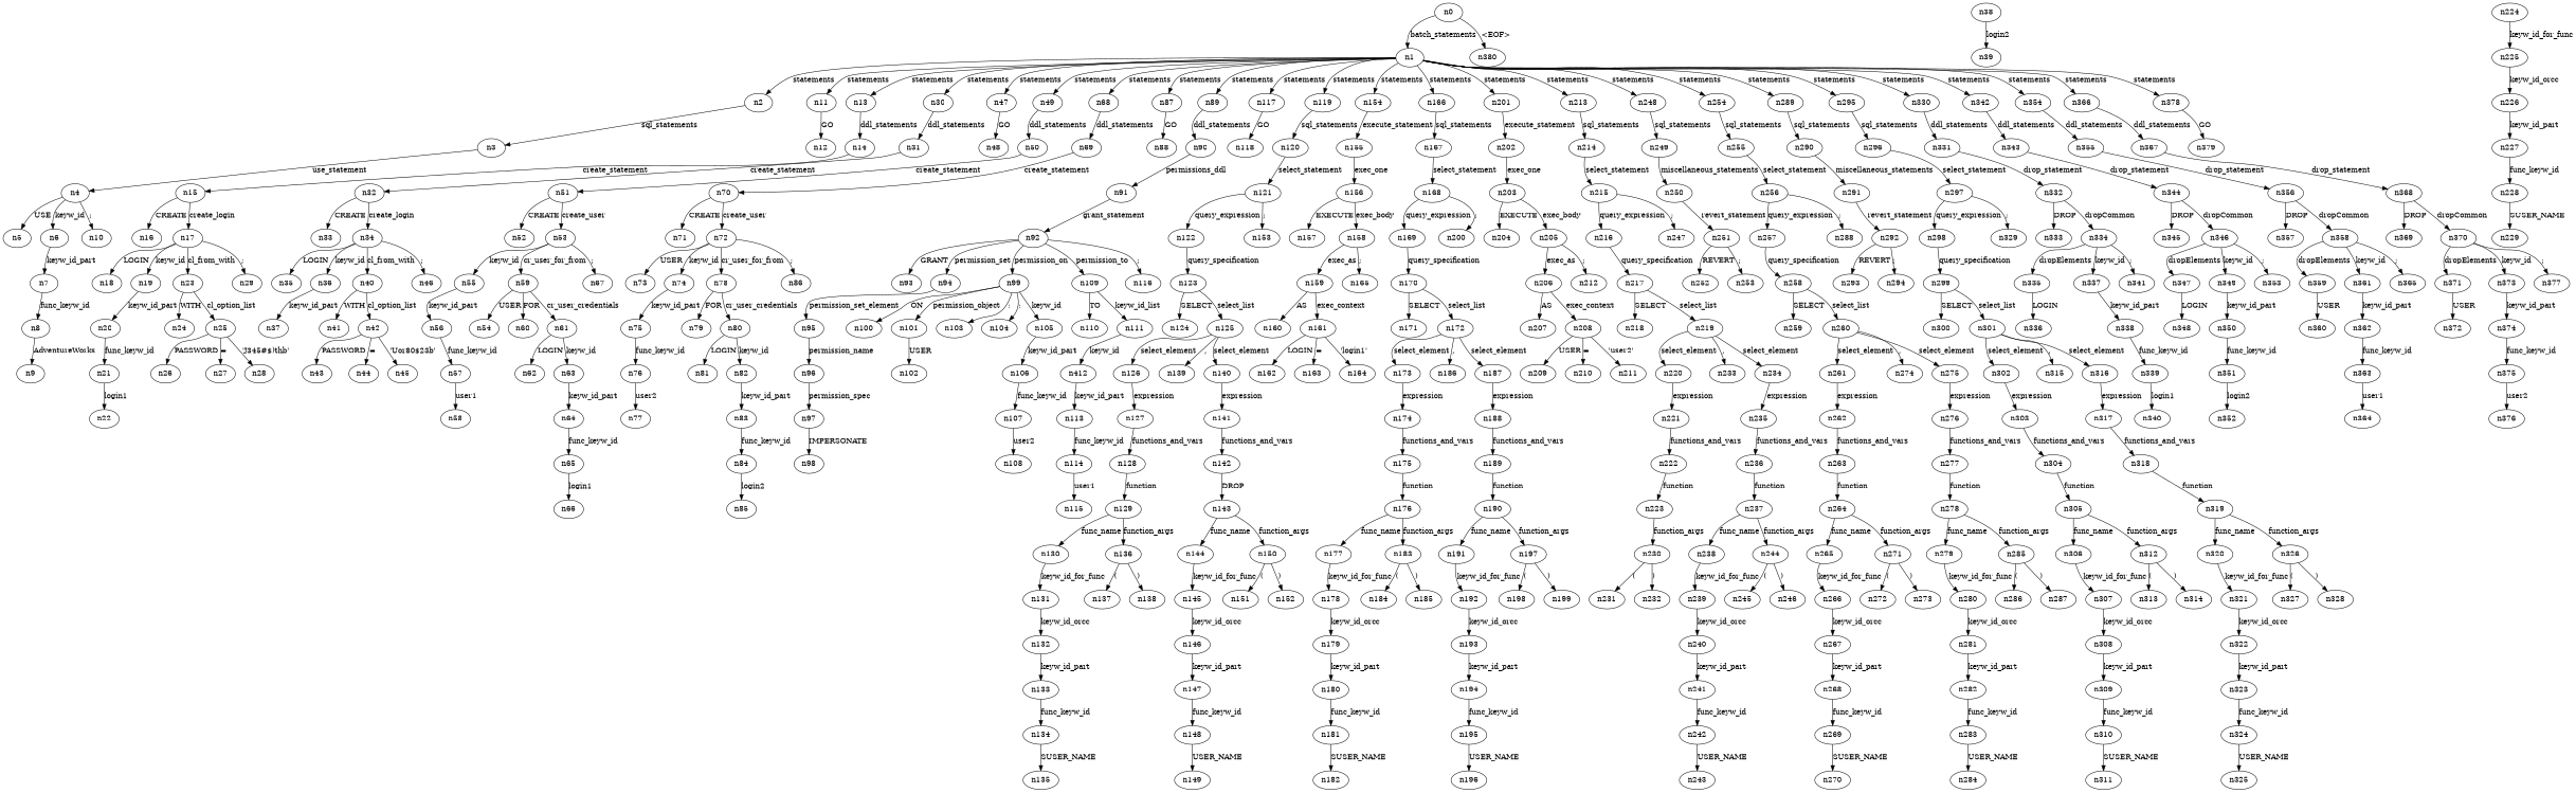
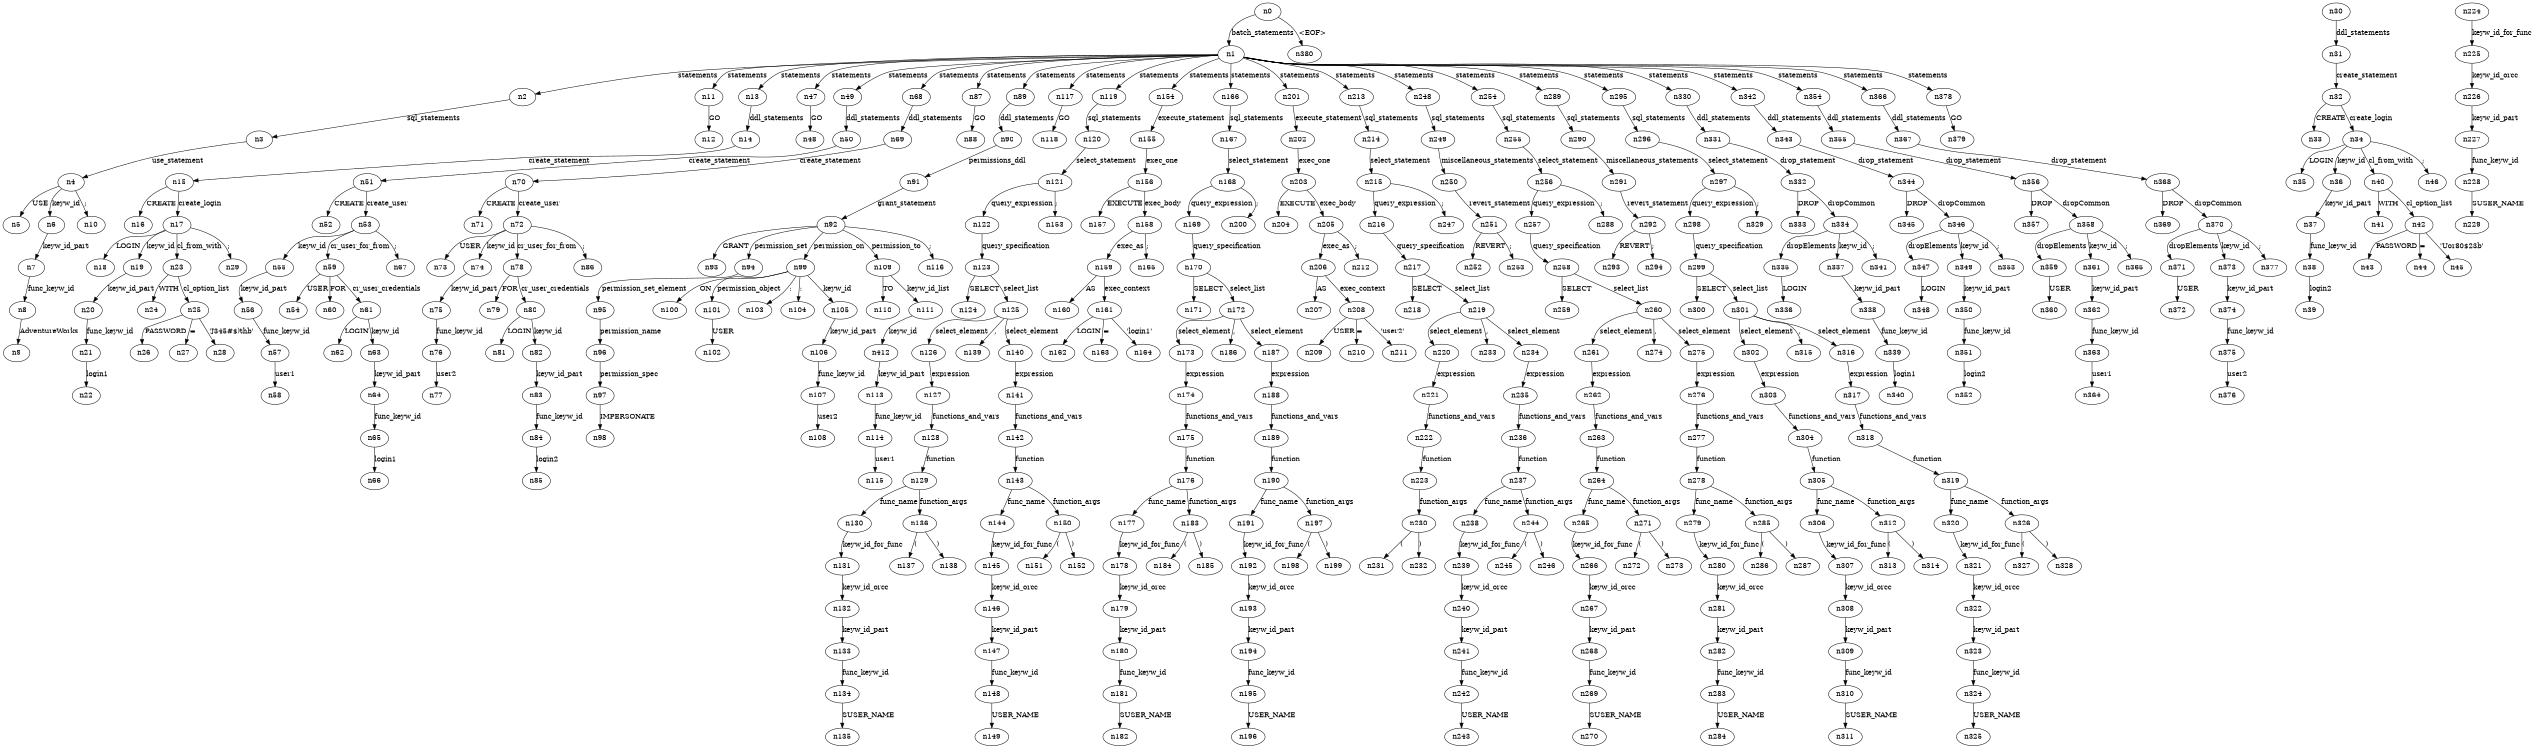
  digraph {
    n0
    n1
    n380
    n2
    n11
    n13
    n30
    n47
    n49
    n68
    n87
    n89
    n117
    n119
    n154
    n166
    n201
    n213
    n248
    n254
    n289
    n295
    n330
    n342
    n354
    n366
    n378
    n3
    n12
    n14
    n31
    n48
    n50
    n69
    n88
    n90
    n118
    n120
    n155
    n167
    n202
    n214
    n249
    n255
    n290
    n296
    n331
    n343
    n355
    n367
    n379
    n4
    n5
    n6
    n10
    n7
    n8
    n9
    n15
    n16
    n17
    n18
    n19
    n23
    n29
    n20
    n24
    n25
    n21
    n22
    n26
    n27
    n28
    n32
    n33
    n34
    n35
    n36
    n40
    n46
    n37
    n41
    n42
    n38
    n39
    n43
    n44
    n45
    n51
    n52
    n53
    n55
    n59
    n67
    n56
    n54
    n60
    n61
    n57
    n58
    n62
    n63
    n64
    n65
    n66
    n70
    n71
    n72
    n73
    n74
    n78
    n86
    n75
    n79
    n80
    n76
    n77
    n81
    n82
    n83
    n84
    n85
    n91
    n92
    n93
    n94
    n99
    n109
    n116
    n95
    n100
    n101
    n103
    n104
    n105
    n110
    n111
    n96
    n97
    n98
    n102
    n106
    n107
    n108
    n112 [label=n412]
    n113
    n114
    n115
    n121
    n122
    n153
    n123
    n124
    n125
    n126
    n139
    n140
    n127
    n141
    n128
    n129
    n130
    n136
    n131
    n137
    n138
    n132
    n133
    n134
    n135
    n142
    n143
    n144
    n150
    n145
    n151
    n152
    n146
    n147
    n148
    n149
    n156
    n157
    n158
    n159
    n165
    n160
    n161
    n162
    n163
    n164
    n168
    n169
    n200
    n170
    n171
    n172
    n173
    n186
    n187
    n174
    n188
    n175
    n176
    n177
    n183
    n178
    n184
    n185
    n179
    n180
    n181
    n182
    n189
    n190
    n191
    n197
    n192
    n198
    n199
    n193
    n194
    n195
    n196
    n203
    n204
    n205
    n206
    n212
    n207
    n208
    n209
    n210
    n211
    n215
    n216
    n247
    n217
    n218
    n219
    n220
    n233
    n234
    n221
    n235
    n222
    n223
    n230
    n224
    n225
    n231
    n232
    n226
    n227
    n228
    n229
    n236
    n237
    n238
    n244
    n239
    n245
    n246
    n240
    n241
    n242
    n243
    n250
    n251
    n252
    n253
    n256
    n257
    n288
    n258
    n259
    n260
    n261
    n274
    n275
    n262
    n276
    n263
    n264
    n265
    n271
    n266
    n272
    n273
    n267
    n268
    n269
    n270
    n277
    n278
    n279
    n285
    n280
    n286
    n287
    n281
    n282
    n283
    n284
    n291
    n292
    n293
    n294
    n297
    n298
    n329
    n299
    n300
    n301
    n302
    n315
    n316
    n303
    n317
    n304
    n305
    n306
    n312
    n307
    n313
    n314
    n308
    n309
    n310
    n311
    n318
    n319
    n320
    n326
    n321
    n327
    n328
    n322
    n323
    n324
    n325
    n332
    n333
    n334
    n335
    n337
    n341
    n336
    n338
    n339
    n340
    n344
    n345
    n346
    n347
    n349
    n353
    n348
    n350
    n351
    n352
    n356
    n357
    n358
    n359
    n361
    n365
    n360
    n362
    n363
    n364
    n368
    n369
    n370
    n371
    n373
    n377
    n372
    n374
    n375
    n376
    n0 -> n1 [label=batch_statements]
    n0 -> n380 [label="<EOF>"]
    n1 -> n2 [label=statements]
    n1 -> n11 [label=statements]
    n1 -> n13 [label=statements]
-   n1 -> n30 [label=statements]
    n1 -> n47 [label=statements]
    n1 -> n49 [label=statements]
    n1 -> n68 [label=statements]
    n1 -> n87 [label=statements]
    n1 -> n89 [label=statements]
    n1 -> n117 [label=statements]
    n1 -> n119 [label=statements]
    n1 -> n154 [label=statements]
    n1 -> n166 [label=statements]
    n1 -> n201 [label=statements]
    n1 -> n213 [label=statements]
    n1 -> n248 [label=statements]
    n1 -> n254 [label=statements]
    n1 -> n289 [label=statements]
    n1 -> n295 [label=statements]
    n1 -> n330 [label=statements]
    n1 -> n342 [label=statements]
    n1 -> n354 [label=statements]
    n1 -> n366 [label=statements]
    n1 -> n378 [label=statements]
    n2 -> n3 [label=sql_statements]
    n11 -> n12 [label=GO]
    n13 -> n14 [label=ddl_statements]
    n30 -> n31 [label=ddl_statements]
    n47 -> n48 [label=GO]
    n49 -> n50 [label=ddl_statements]
    n68 -> n69 [label=ddl_statements]
    n87 -> n88 [label=GO]
    n89 -> n90 [label=ddl_statements]
    n117 -> n118 [label=GO]
    n119 -> n120 [label=sql_statements]
    n154 -> n155 [label=execute_statement]
    n166 -> n167 [label=sql_statements]
    n201 -> n202 [label=execute_statement]
    n213 -> n214 [label=sql_statements]
    n248 -> n249 [label=sql_statements]
    n254 -> n255 [label=sql_statements]
    n289 -> n290 [label=sql_statements]
    n295 -> n296 [label=sql_statements]
    n330 -> n331 [label=ddl_statements]
    n342 -> n343 [label=ddl_statements]
    n354 -> n355 [label=ddl_statements]
    n366 -> n367 [label=ddl_statements]
    n378 -> n379 [label=GO]
    n3 -> n4 [label=use_statement]
    n14 -> n15 [label=create_statement]
    n31 -> n32 [label=create_statement]
    n50 -> n51 [label=create_statement]
    n69 -> n70 [label=create_statement]
    n90 -> n91 [label=permissions_ddl]
    n120 -> n121 [label=select_statement]
    n155 -> n156 [label=exec_one]
    n167 -> n168 [label=select_statement]
    n202 -> n203 [label=exec_one]
    n214 -> n215 [label=select_statement]
    n249 -> n250 [label=miscellaneous_statements]
    n255 -> n256 [label=select_statement]
    n290 -> n291 [label=miscellaneous_statements]
    n296 -> n297 [label=select_statement]
    n331 -> n332 [label=drop_statement]
    n343 -> n344 [label=drop_statement]
    n355 -> n356 [label=drop_statement]
    n367 -> n368 [label=drop_statement]
    n4 -> n5 [label=USE]
    n4 -> n6 [label=keyw_id]
    n4 -> n10 [label=";"]
    n6 -> n7 [label=keyw_id_part]
    n7 -> n8 [label=func_keyw_id]
    n8 -> n9 [label=AdventureWorks]
    n15 -> n16 [label=CREATE]
    n15 -> n17 [label=create_login]
    n17 -> n18 [label=LOGIN]
    n17 -> n19 [label=keyw_id]
    n17 -> n23 [label=cl_from_with]
    n17 -> n29 [label=";"]
    n19 -> n20 [label=keyw_id_part]
    n23 -> n24 [label=WITH]
    n23 -> n25 [label=cl_option_list]
    n20 -> n21 [label=func_keyw_id]
    n25 -> n26 [label=PASSWORD]
    n25 -> n27 [label="="]
    n25 -> n28 [label="'J345#$)thb'"]
    n21 -> n22 [label=login1]
    n32 -> n33 [label=CREATE]
    n32 -> n34 [label=create_login]
    n34 -> n35 [label=LOGIN]
    n34 -> n36 [label=keyw_id]
    n34 -> n40 [label=cl_from_with]
    n34 -> n46 [label=";"]
    n36 -> n37 [label=keyw_id_part]
    n40 -> n41 [label=WITH]
    n40 -> n42 [label=cl_option_list]
+   n37 -> n38 [label=func_keyw_id]
    n42 -> n43 [label=PASSWORD]
    n42 -> n44 [label="="]
    n42 -> n45 [label="'Uor80$23b'"]
    n38 -> n39 [label=login2]
    n51 -> n52 [label=CREATE]
    n51 -> n53 [label=create_user]
    n53 -> n55 [label=keyw_id]
    n53 -> n59 [label=cr_user_for_from]
    n53 -> n67 [label=";"]
    n55 -> n56 [label=keyw_id_part]
    n59 -> n54 [label=USER]
    n59 -> n60 [label=FOR]
    n59 -> n61 [label=cr_user_credentials]
    n56 -> n57 [label=func_keyw_id]
    n61 -> n62 [label=LOGIN]
    n61 -> n63 [label=keyw_id]
    n57 -> n58 [label=user1]
    n63 -> n64 [label=keyw_id_part]
    n64 -> n65 [label=func_keyw_id]
    n65 -> n66 [label=login1]
    n70 -> n71 [label=CREATE]
    n70 -> n72 [label=create_user]
    n72 -> n73 [label=USER]
    n72 -> n74 [label=keyw_id]
    n72 -> n78 [label=cr_user_for_from]
    n72 -> n86 [label=";"]
    n74 -> n75 [label=keyw_id_part]
    n78 -> n79 [label=FOR]
    n78 -> n80 [label=cr_user_credentials]
    n75 -> n76 [label=func_keyw_id]
    n80 -> n81 [label=LOGIN]
    n80 -> n82 [label=keyw_id]
    n76 -> n77 [label=user2]
    n82 -> n83 [label=keyw_id_part]
    n83 -> n84 [label=func_keyw_id]
    n84 -> n85 [label=login2]
    n91 -> n92 [label=grant_statement]
    n92 -> n93 [label=GRANT]
    n92 -> n94 [label=permission_set]
    n92 -> n99 [label=permission_on]
    n92 -> n109 [label=permission_to]
    n92 -> n116 [label=";"]
    n94 -> n95 [label=permission_set_element]
    n99 -> n100 [label=ON]
    n99 -> n101 [label=permission_object]
    n99 -> n103 [label=":"]
    n99 -> n104 [label=":"]
    n99 -> n105 [label=keyw_id]
    n109 -> n110 [label=TO]
    n109 -> n111 [label=keyw_id_list]
    n95 -> n96 [label=permission_name]
    n101 -> n102 [label=USER]
    n105 -> n106 [label=keyw_id_part]
    n111 -> n112 [label=keyw_id]
    n96 -> n97 [label=permission_spec]
    n97 -> n98 [label=IMPERSONATE]
    n106 -> n107 [label=func_keyw_id]
    n107 -> n108 [label=user2]
    n112 -> n113 [label=keyw_id_part]
    n113 -> n114 [label=func_keyw_id]
    n114 -> n115 [label=user1]
    n121 -> n122 [label=query_expression]
    n121 -> n153 [label=";"]
    n122 -> n123 [label=query_specification]
    n123 -> n124 [label=SELECT]
    n123 -> n125 [label=select_list]
    n125 -> n126 [label=select_element]
    n125 -> n139 [label=","]
    n125 -> n140 [label=select_element]
    n126 -> n127 [label=expression]
    n140 -> n141 [label=expression]
    n127 -> n128 [label=functions_and_vars]
    n141 -> n142 [label=functions_and_vars]
    n128 -> n129 [label=function]
    n129 -> n130 [label=func_name]
    n129 -> n136 [label=function_args]
    n130 -> n131 [label=keyw_id_for_func]
    n136 -> n137 [label="("]
    n136 -> n138 [label=")"]
    n131 -> n132 [label=keyw_id_orcc]
    n132 -> n133 [label=keyw_id_part]
    n133 -> n134 [label=func_keyw_id]
    n134 -> n135 [label=SUSER_NAME]
-   n142 -> n143 [label=DROP]
+   n142 -> n143 [label=function]
    n143 -> n144 [label=func_name]
    n143 -> n150 [label=function_args]
    n144 -> n145 [label=keyw_id_for_func]
    n150 -> n151 [label="("]
    n150 -> n152 [label=")"]
    n145 -> n146 [label=keyw_id_orcc]
    n146 -> n147 [label=keyw_id_part]
    n147 -> n148 [label=func_keyw_id]
    n148 -> n149 [label=USER_NAME]
    n156 -> n157 [label=EXECUTE]
    n156 -> n158 [label=exec_body]
    n158 -> n159 [label=exec_as]
    n158 -> n165 [label=";"]
    n159 -> n160 [label=AS]
    n159 -> n161 [label=exec_context]
    n161 -> n162 [label=LOGIN]
    n161 -> n163 [label="="]
    n161 -> n164 [label="'login1'"]
    n168 -> n169 [label=query_expression]
    n168 -> n200 [label=";"]
    n169 -> n170 [label=query_specification]
    n170 -> n171 [label=SELECT]
    n170 -> n172 [label=select_list]
    n172 -> n173 [label=select_element]
    n172 -> n186 [label=","]
    n172 -> n187 [label=select_element]
    n173 -> n174 [label=expression]
    n187 -> n188 [label=expression]
    n174 -> n175 [label=functions_and_vars]
    n188 -> n189 [label=functions_and_vars]
    n175 -> n176 [label=function]
    n176 -> n177 [label=func_name]
    n176 -> n183 [label=function_args]
    n177 -> n178 [label=keyw_id_for_func]
    n183 -> n184 [label="("]
    n183 -> n185 [label=")"]
    n178 -> n179 [label=keyw_id_orcc]
    n179 -> n180 [label=keyw_id_part]
    n180 -> n181 [label=func_keyw_id]
    n181 -> n182 [label=SUSER_NAME]
    n189 -> n190 [label=function]
    n190 -> n191 [label=func_name]
    n190 -> n197 [label=function_args]
    n191 -> n192 [label=keyw_id_for_func]
    n197 -> n198 [label="("]
    n197 -> n199 [label=")"]
    n192 -> n193 [label=keyw_id_orcc]
    n193 -> n194 [label=keyw_id_part]
    n194 -> n195 [label=func_keyw_id]
    n195 -> n196 [label=USER_NAME]
    n203 -> n204 [label=EXECUTE]
    n203 -> n205 [label=exec_body]
    n205 -> n206 [label=exec_as]
    n205 -> n212 [label=";"]
    n206 -> n207 [label=AS]
    n206 -> n208 [label=exec_context]
    n208 -> n209 [label=USER]
    n208 -> n210 [label="="]
    n208 -> n211 [label="'user2'"]
    n215 -> n216 [label=query_expression]
    n215 -> n247 [label=";"]
    n216 -> n217 [label=query_specification]
    n217 -> n218 [label=SELECT]
    n217 -> n219 [label=select_list]
    n219 -> n220 [label=select_element]
    n219 -> n233 [label=","]
    n219 -> n234 [label=select_element]
    n220 -> n221 [label=expression]
    n234 -> n235 [label=expression]
    n221 -> n222 [label=functions_and_vars]
    n235 -> n236 [label=functions_and_vars]
    n222 -> n223 [label=function]
    n223 -> n230 [label=function_args]
    n230 -> n231 [label="("]
    n230 -> n232 [label=")"]
    n224 -> n225 [label=keyw_id_for_func]
    n225 -> n226 [label=keyw_id_orcc]
    n226 -> n227 [label=keyw_id_part]
    n227 -> n228 [label=func_keyw_id]
    n228 -> n229 [label=SUSER_NAME]
    n236 -> n237 [label=function]
    n237 -> n238 [label=func_name]
    n237 -> n244 [label=function_args]
    n238 -> n239 [label=keyw_id_for_func]
    n244 -> n245 [label="("]
    n244 -> n246 [label=")"]
    n239 -> n240 [label=keyw_id_orcc]
    n240 -> n241 [label=keyw_id_part]
    n241 -> n242 [label=func_keyw_id]
    n242 -> n243 [label=USER_NAME]
    n250 -> n251 [label=revert_statement]
    n251 -> n252 [label=REVERT]
    n251 -> n253 [label=";"]
    n256 -> n257 [label=query_expression]
    n256 -> n288 [label=";"]
    n257 -> n258 [label=query_specification]
    n258 -> n259 [label=SELECT]
    n258 -> n260 [label=select_list]
    n260 -> n261 [label=select_element]
    n260 -> n274 [label=","]
    n260 -> n275 [label=select_element]
    n261 -> n262 [label=expression]
    n275 -> n276 [label=expression]
    n262 -> n263 [label=functions_and_vars]
    n276 -> n277 [label=functions_and_vars]
    n263 -> n264 [label=function]
    n264 -> n265 [label=func_name]
    n264 -> n271 [label=function_args]
    n265 -> n266 [label=keyw_id_for_func]
    n271 -> n272 [label="("]
    n271 -> n273 [label=")"]
    n266 -> n267 [label=keyw_id_orcc]
    n267 -> n268 [label=keyw_id_part]
    n268 -> n269 [label=func_keyw_id]
    n269 -> n270 [label=SUSER_NAME]
    n277 -> n278 [label=function]
    n278 -> n279 [label=func_name]
    n278 -> n285 [label=function_args]
    n279 -> n280 [label=keyw_id_for_func]
    n285 -> n286 [label="("]
    n285 -> n287 [label=")"]
    n280 -> n281 [label=keyw_id_orcc]
    n281 -> n282 [label=keyw_id_part]
    n282 -> n283 [label=func_keyw_id]
    n283 -> n284 [label=USER_NAME]
    n291 -> n292 [label=revert_statement]
    n292 -> n293 [label=REVERT]
    n292 -> n294 [label=";"]
    n297 -> n298 [label=query_expression]
    n297 -> n329 [label=";"]
    n298 -> n299 [label=query_specification]
    n299 -> n300 [label=SELECT]
    n299 -> n301 [label=select_list]
    n301 -> n302 [label=select_element]
    n301 -> n315 [label=","]
    n301 -> n316 [label=select_element]
    n302 -> n303 [label=expression]
    n316 -> n317 [label=expression]
    n303 -> n304 [label=functions_and_vars]
    n317 -> n318 [label=functions_and_vars]
    n304 -> n305 [label=function]
    n305 -> n306 [label=func_name]
    n305 -> n312 [label=function_args]
    n306 -> n307 [label=keyw_id_for_func]
    n312 -> n313 [label="("]
    n312 -> n314 [label=")"]
    n307 -> n308 [label=keyw_id_orcc]
    n308 -> n309 [label=keyw_id_part]
    n309 -> n310 [label=func_keyw_id]
    n310 -> n311 [label=SUSER_NAME]
    n318 -> n319 [label=function]
    n319 -> n320 [label=func_name]
    n319 -> n326 [label=function_args]
    n320 -> n321 [label=keyw_id_for_func]
    n326 -> n327 [label="("]
    n326 -> n328 [label=")"]
    n321 -> n322 [label=keyw_id_orcc]
    n322 -> n323 [label=keyw_id_part]
    n323 -> n324 [label=func_keyw_id]
    n324 -> n325 [label=USER_NAME]
    n332 -> n333 [label=DROP]
    n332 -> n334 [label=dropCommon]
    n334 -> n335 [label=dropElements]
    n334 -> n337 [label=keyw_id]
    n334 -> n341 [label=";"]
    n335 -> n336 [label=LOGIN]
    n337 -> n338 [label=keyw_id_part]
    n338 -> n339 [label=func_keyw_id]
    n339 -> n340 [label=login1]
    n344 -> n345 [label=DROP]
    n344 -> n346 [label=dropCommon]
    n346 -> n347 [label=dropElements]
    n346 -> n349 [label=keyw_id]
    n346 -> n353 [label=";"]
    n347 -> n348 [label=LOGIN]
    n349 -> n350 [label=keyw_id_part]
    n350 -> n351 [label=func_keyw_id]
    n351 -> n352 [label=login2]
    n356 -> n357 [label=DROP]
    n356 -> n358 [label=dropCommon]
    n358 -> n359 [label=dropElements]
    n358 -> n361 [label=keyw_id]
    n358 -> n365 [label=";"]
    n359 -> n360 [label=USER]
    n361 -> n362 [label=keyw_id_part]
    n362 -> n363 [label=func_keyw_id]
    n363 -> n364 [label=user1]
    n368 -> n369 [label=DROP]
    n368 -> n370 [label=dropCommon]
    n370 -> n371 [label=dropElements]
    n370 -> n373 [label=keyw_id]
    n370 -> n377 [label=";"]
    n371 -> n372 [label=USER]
    n373 -> n374 [label=keyw_id_part]
    n374 -> n375 [label=func_keyw_id]
    n375 -> n376 [label=user2]
  }
